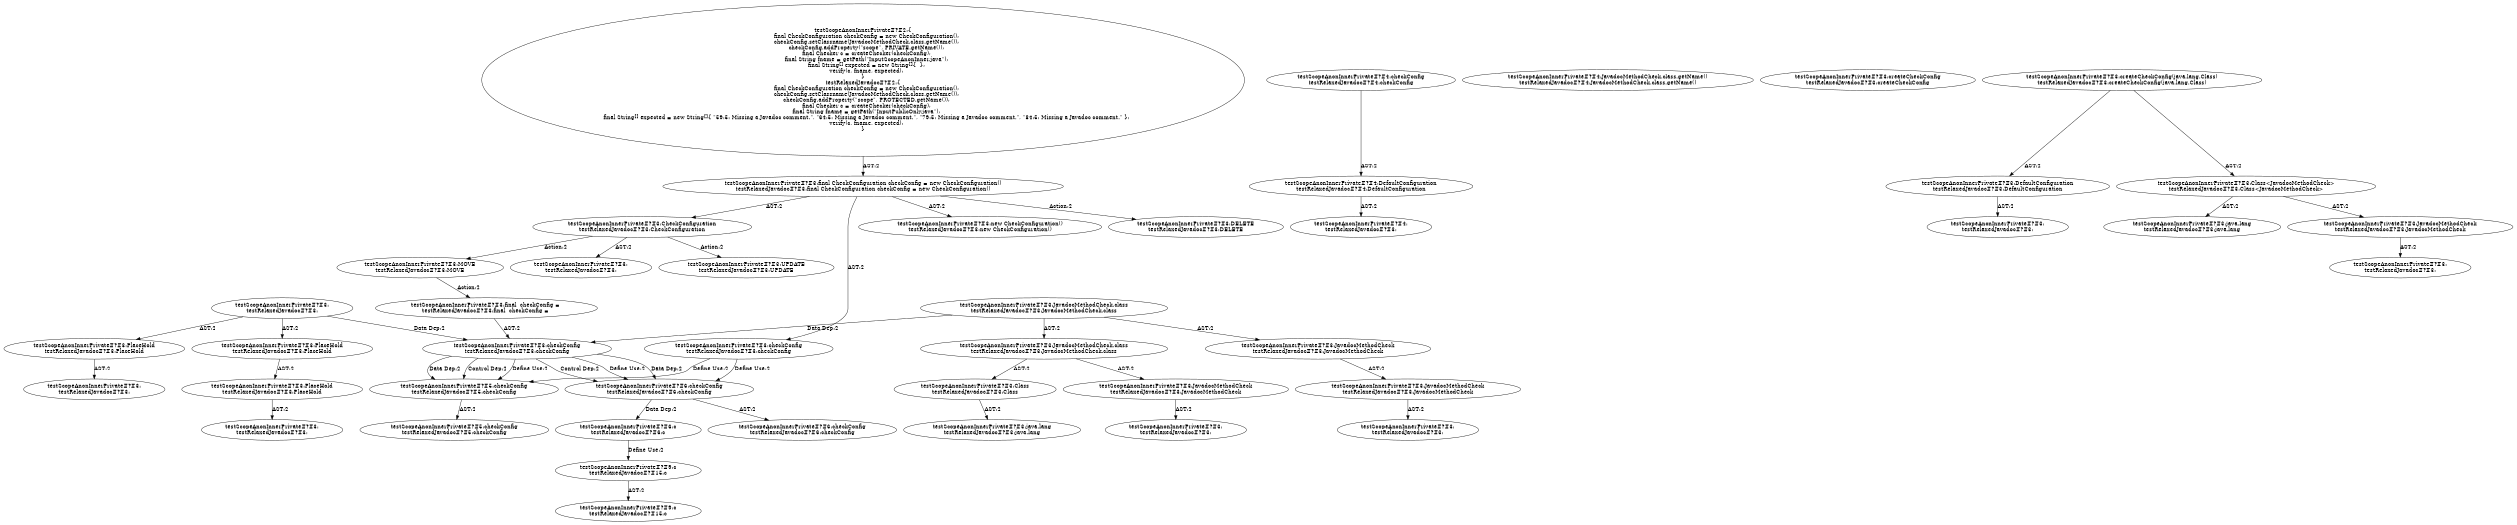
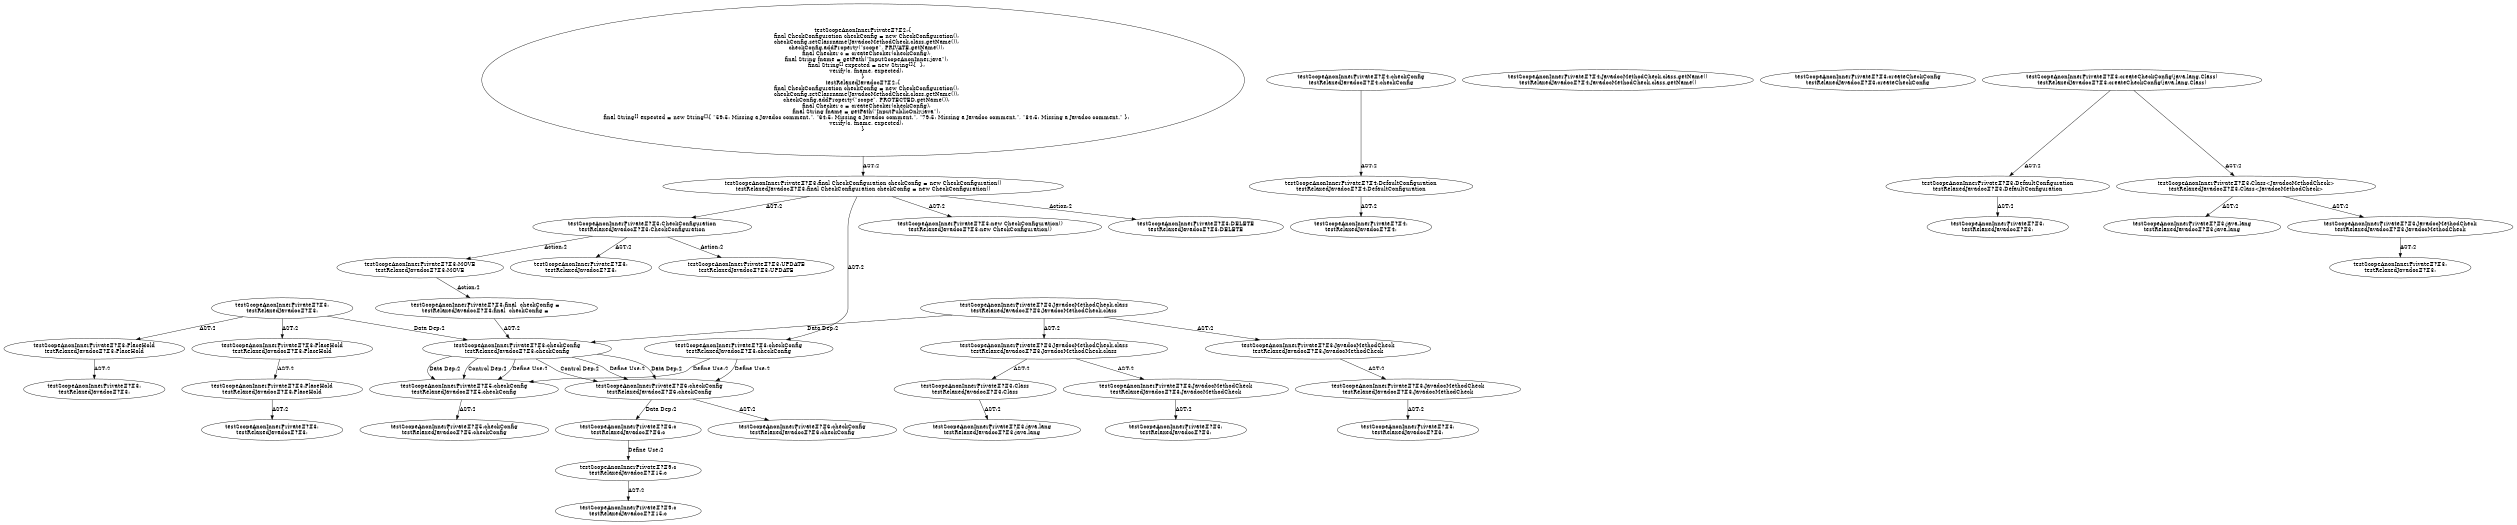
  digraph {
    node [shape=ellipse]
    n1 [label="testScopeAnonInnerPrivate#?#3:UPDATE\ntestRelaxedJavadoc#?#3:UPDATE"]
    n2 [label="testScopeAnonInnerPrivate#?#3:CheckConfiguration\ntestRelaxedJavadoc#?#3:CheckConfiguration"]
    n3 [label="testScopeAnonInnerPrivate#?#3:\ntestRelaxedJavadoc#?#3:"]
    n4 [label="testScopeAnonInnerPrivate#?#3:MOVE\ntestRelaxedJavadoc#?#3:MOVE"]
    n5 [label="testScopeAnonInnerPrivate#?#3:final CheckConfiguration checkConfig = new CheckConfiguration()\ntestRelaxedJavadoc#?#3:final CheckConfiguration checkConfig = new CheckConfiguration()"]
    n6 [label="testScopeAnonInnerPrivate#?#3:checkConfig\ntestRelaxedJavadoc#?#3:checkConfig"]
    n7 [label="testScopeAnonInnerPrivate#?#3:new CheckConfiguration()\ntestRelaxedJavadoc#?#3:new CheckConfiguration()"]
    n8 [label="testScopeAnonInnerPrivate#?#3:DELETE\ntestRelaxedJavadoc#?#3:DELETE"]
    n9 [label="testScopeAnonInnerPrivate#?#2:\{\n    final CheckConfiguration checkConfig = new CheckConfiguration();\n    checkConfig.setClassname(JavadocMethodCheck.class.getName());\n    checkConfig.addProperty(\"scope\", PRIVATE.getName());\n    final Checker c = createChecker(checkConfig);\n    final String fname = getPath(\"InputScopeAnonInner.java\");\n    final String[] expected = new String[]\{  \};\n    verify(c, fname, expected);\n\}\ntestRelaxedJavadoc#?#2:\{\n    final CheckConfiguration checkConfig = new CheckConfiguration();\n    checkConfig.setClassname(JavadocMethodCheck.class.getName());\n    checkConfig.addProperty(\"scope\", PROTECTED.getName());\n    final Checker c = createChecker(checkConfig);\n    final String fname = getPath(\"InputPublicOnly.java\");\n    final String[] expected = new String[]\{ \"59:5: Missing a Javadoc comment.\", \"64:5: Missing a Javadoc comment.\", \"79:5: Missing a Javadoc comment.\", \"84:5: Missing a Javadoc comment.\" \};\n    verify(c, fname, expected);\n\}"]
    n10 [label="testScopeAnonInnerPrivate#?#5:checkConfig\ntestRelaxedJavadoc#?#5:checkConfig"]
    n11 [label="testScopeAnonInnerPrivate#?#6:checkConfig\ntestRelaxedJavadoc#?#6:checkConfig"]
    n12 [label="testScopeAnonInnerPrivate#?#3:final  checkConfig = \ntestRelaxedJavadoc#?#3:final  checkConfig = "]
    n13 [label="testScopeAnonInnerPrivate#?#3:checkConfig\ntestRelaxedJavadoc#?#3:checkConfig"]
    n14 [label="testScopeAnonInnerPrivate#?#5:checkConfig\ntestRelaxedJavadoc#?#5:checkConfig"]
    n15 [label="testScopeAnonInnerPrivate#?#4:checkConfig\ntestRelaxedJavadoc#?#4:checkConfig"]
    n16 [label="testScopeAnonInnerPrivate#?#4:DefaultConfiguration\ntestRelaxedJavadoc#?#4:DefaultConfiguration"]
-   n17 [label="testScopeAnonInnerPrivate#?#4:\ntestRelaxedJavadoc#?#3:"]
+   n17 [label="testScopeAnonInnerPrivate#?#4:\ntestRelaxedJavadoc#?#4:"]
    n18 [label="testScopeAnonInnerPrivate#?#6:checkConfig\ntestRelaxedJavadoc#?#6:checkConfig"]
    n19 [label="testScopeAnonInnerPrivate#?#6:c\ntestRelaxedJavadoc#?#6:c"]
    n20 [label="testScopeAnonInnerPrivate#?#9:c\ntestRelaxedJavadoc#?#15:c"]
    n21 [label="testScopeAnonInnerPrivate#?#9:c\ntestRelaxedJavadoc#?#15:c"]
    n22 [label="testScopeAnonInnerPrivate#?#4:JavadocMethodCheck.class.getName()\ntestRelaxedJavadoc#?#4:JavadocMethodCheck.class.getName()"]
    n23 [label="testScopeAnonInnerPrivate#?#3:createCheckConfig\ntestRelaxedJavadoc#?#3:createCheckConfig"]
    n24 [label="testScopeAnonInnerPrivate#?#3:\ntestRelaxedJavadoc#?#3:"]
    n25 [label="testScopeAnonInnerPrivate#?#3:PlaceHold\ntestRelaxedJavadoc#?#3:PlaceHold"]
    n26 [label="testScopeAnonInnerPrivate#?#3:PlaceHold\ntestRelaxedJavadoc#?#3:PlaceHold"]
    n27 [label="testScopeAnonInnerPrivate#?#3:\ntestRelaxedJavadoc#?#3:"]
    n28 [label="testScopeAnonInnerPrivate#?#3:PlaceHold\ntestRelaxedJavadoc#?#3:PlaceHold"]
    n29 [label="testScopeAnonInnerPrivate#?#3:\ntestRelaxedJavadoc#?#3:"]
    n30 [label="testScopeAnonInnerPrivate#?#3:createCheckConfig(java.lang.Class)\ntestRelaxedJavadoc#?#3:createCheckConfig(java.lang.Class)"]
    n31 [label="testScopeAnonInnerPrivate#?#3:DefaultConfiguration\ntestRelaxedJavadoc#?#3:DefaultConfiguration"]
    n32 [label="testScopeAnonInnerPrivate#?#3:Class<JavadocMethodCheck>\ntestRelaxedJavadoc#?#3:Class<JavadocMethodCheck>"]
    n33 [label="testScopeAnonInnerPrivate#?#3:\ntestRelaxedJavadoc#?#3:"]
    n34 [label="testScopeAnonInnerPrivate#?#3:java.lang\ntestRelaxedJavadoc#?#3:java.lang"]
    n35 [label="testScopeAnonInnerPrivate#?#3:JavadocMethodCheck\ntestRelaxedJavadoc#?#3:JavadocMethodCheck"]
    n36 [label="testScopeAnonInnerPrivate#?#3:\ntestRelaxedJavadoc#?#3:"]
    n37 [label="testScopeAnonInnerPrivate#?#3:JavadocMethodCheck.class\ntestRelaxedJavadoc#?#3:JavadocMethodCheck.class"]
    n38 [label="testScopeAnonInnerPrivate#?#3:JavadocMethodCheck\ntestRelaxedJavadoc#?#3:JavadocMethodCheck"]
    n39 [label="testScopeAnonInnerPrivate#?#3:JavadocMethodCheck.class\ntestRelaxedJavadoc#?#3:JavadocMethodCheck.class"]
    n40 [label="testScopeAnonInnerPrivate#?#3:JavadocMethodCheck\ntestRelaxedJavadoc#?#3:JavadocMethodCheck"]
    n41 [label="testScopeAnonInnerPrivate#?#3:\ntestRelaxedJavadoc#?#3:"]
    n42 [label="testScopeAnonInnerPrivate#?#3:JavadocMethodCheck\ntestRelaxedJavadoc#?#3:JavadocMethodCheck"]
    n43 [label="testScopeAnonInnerPrivate#?#3:Class\ntestRelaxedJavadoc#?#3:Class"]
    n44 [label="testScopeAnonInnerPrivate#?#3:\ntestRelaxedJavadoc#?#3:"]
    n45 [label="testScopeAnonInnerPrivate#?#3:java.lang\ntestRelaxedJavadoc#?#3:java.lang"]
    n2 -> n1 [label="Action:2"]
    n2 -> n3 [label="AST:2"]
    n2 -> n4 [label="Action:2"]
    n4 -> n12 [label="Action:2"]
    n5 -> n2 [label="AST:2"]
    n5 -> n6 [label="AST:2"]
    n5 -> n7 [label="AST:2"]
    n5 -> n8 [label="Action:2"]
    n6 -> n10 [label="Define Use:2"]
    n6 -> n11 [label="Define Use:2"]
    n9 -> n5 [label="AST:2"]
    n10 -> n14 [label="AST:2"]
    n11 -> n18 [label="AST:2"]
    n11 -> n19 [label="Data Dep:2"]
    n12 -> n13 [label="AST:2"]
    n13 -> n10 [label="Define Use:2"]
    n13 -> n10 [label="Data Dep:2"]
    n13 -> n10 [label="Control Dep:2"]
    n13 -> n11 [label="Define Use:2"]
    n13 -> n11 [label="Data Dep:2"]
    n13 -> n11 [label="Control Dep:2"]
    n15 -> n16 [label="AST:2"]
    n16 -> n17 [label="AST:2"]
    n19 -> n20 [label="Define Use:2"]
    n20 -> n21 [label="AST:2"]
    n24 -> n13 [label="Data Dep:2"]
    n24 -> n25 [label="AST:2"]
    n24 -> n26 [label="AST:2"]
    n25 -> n27 [label="AST:2"]
    n26 -> n28 [label="AST:2"]
    n28 -> n29 [label="AST:2"]
    n30 -> n31 [label="AST:2"]
    n30 -> n32 [label="AST:2"]
    n31 -> n33 [label="AST:2"]
    n32 -> n34 [label="AST:2"]
    n32 -> n35 [label="AST:2"]
    n35 -> n36 [label="AST:2"]
    n37 -> n13 [label="Data Dep:2"]
    n37 -> n38 [label="AST:2"]
    n37 -> n39 [label="AST:2"]
    n38 -> n40 [label="AST:2"]
    n39 -> n42 [label="AST:2"]
    n39 -> n43 [label="AST:2"]
    n40 -> n41 [label="AST:2"]
    n42 -> n44 [label="AST:2"]
    n43 -> n45 [label="AST:2"]
  }
